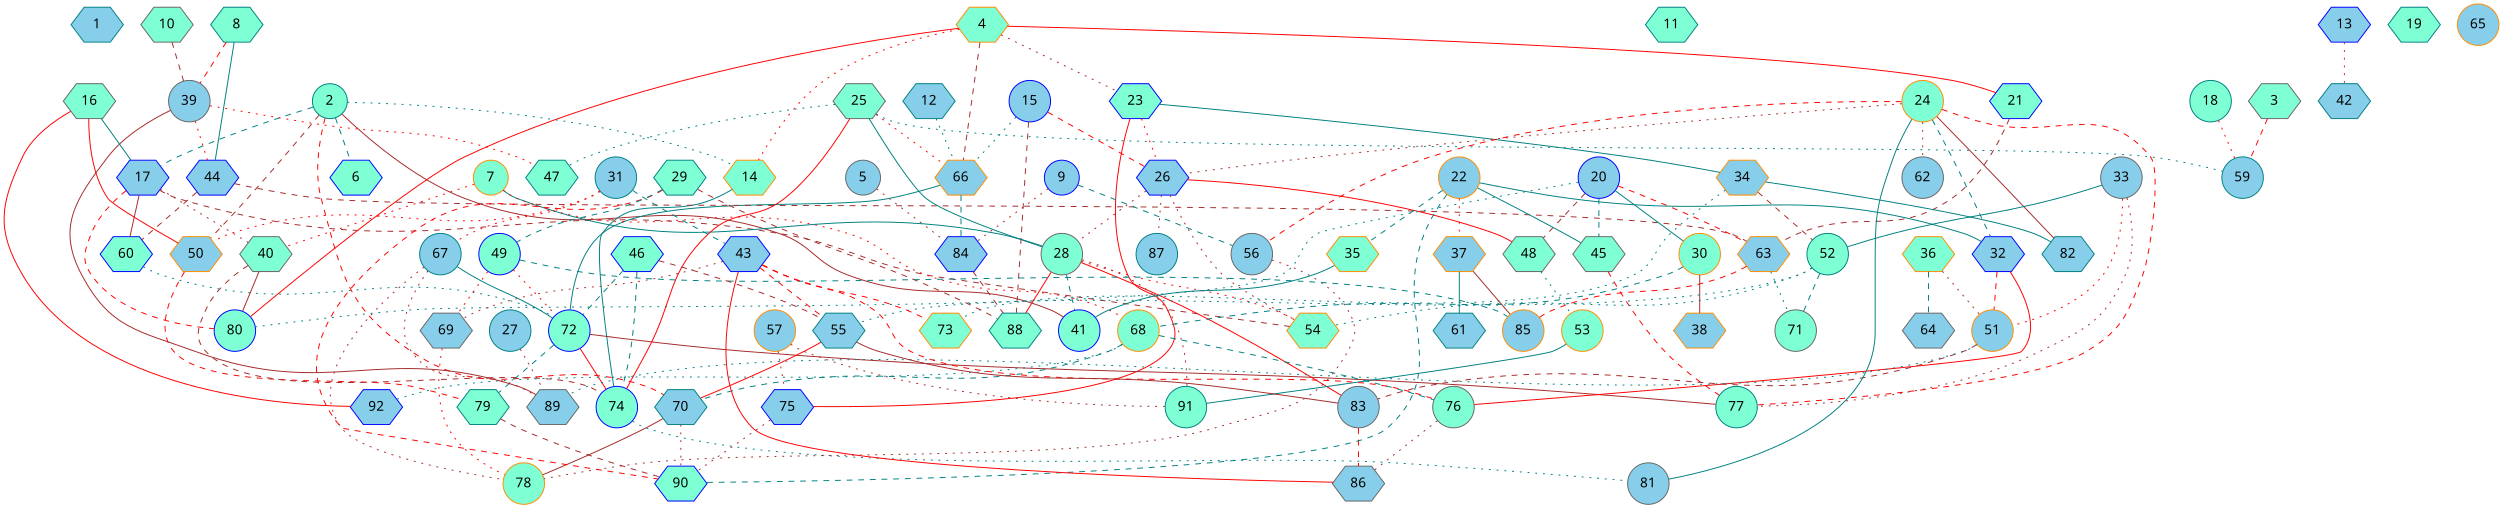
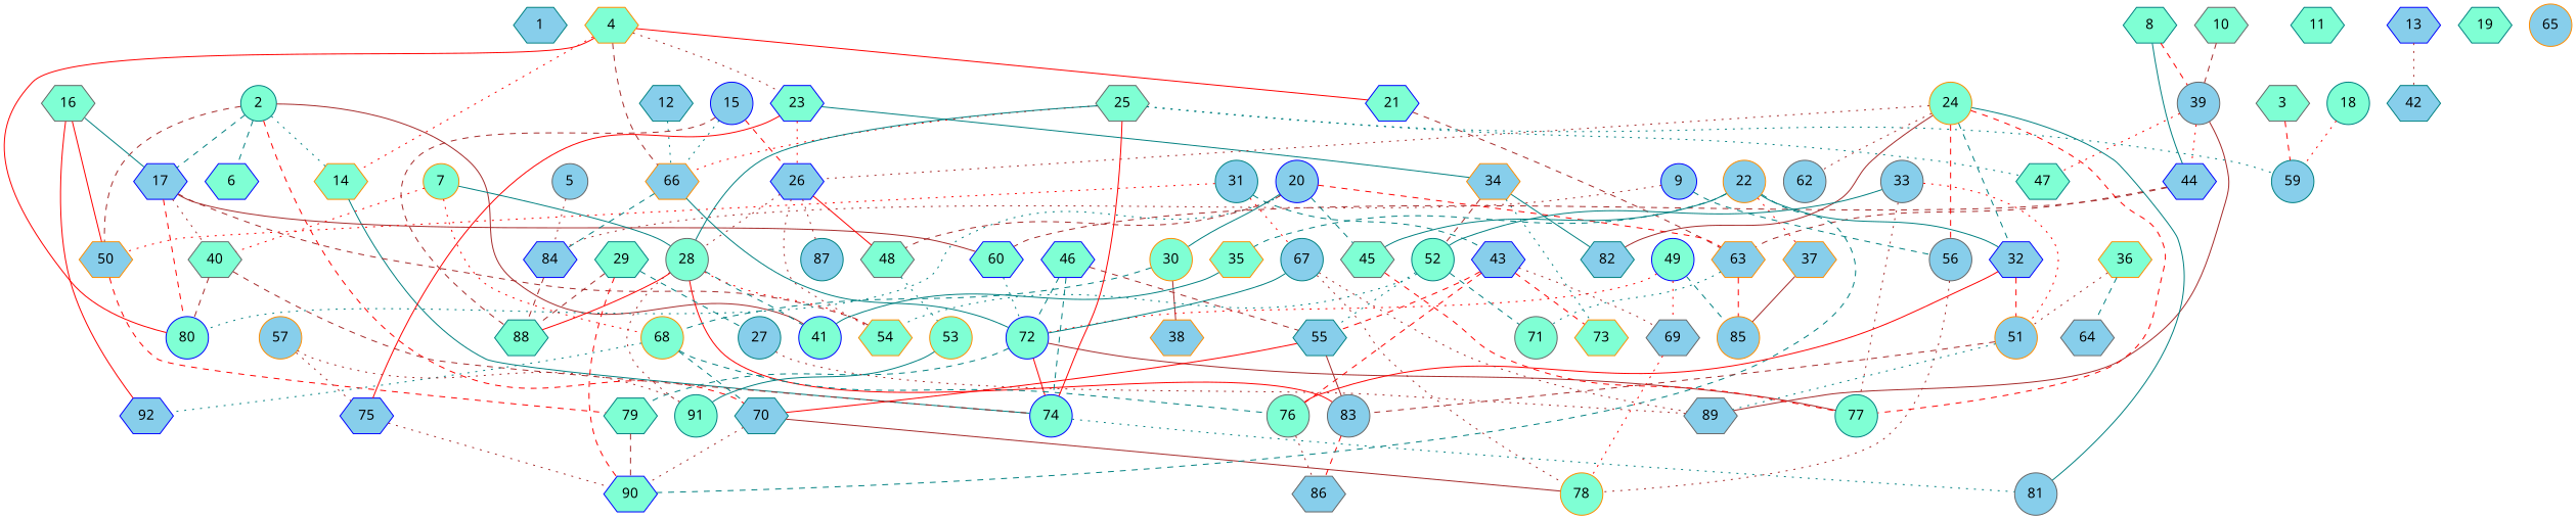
  graph {
    fontname="Noto Sans"
    node [color=teal fillcolor=skyblue fontname="Noto Sans" shape=hexagon style=filled]
    edge [color=teal fontname="Noto Sans" style=dotted]
    1
    2 [fillcolor=aquamarine shape=circle]
    6 [color=blue fillcolor=aquamarine]
    14 [color=darkorange fillcolor=aquamarine]
    17 [color=blue]
    41 [color=blue fillcolor=aquamarine shape=circle]
    50 [color=darkorange]
    70
    74 [color=blue fillcolor=aquamarine shape=circle]
    80 [color=blue fillcolor=aquamarine shape=circle]
    40 [color=gray40 fillcolor=aquamarine]
    54 [color=darkorange fillcolor=aquamarine]
    60 [color=blue fillcolor=aquamarine]
    79 [fillcolor=aquamarine]
    90 [color=blue fillcolor=aquamarine]
    78 [color=darkorange fillcolor=aquamarine shape=circle]
    3 [color=gray40 fillcolor=aquamarine]
    59 [shape=circle]
    4 [color=darkorange fillcolor=aquamarine]
    21 [color=blue fillcolor=aquamarine]
    23 [color=blue fillcolor=aquamarine]
    66 [color=darkorange]
    63 [color=darkorange]
    26 [color=blue]
    34 [color=darkorange]
    75 [color=blue]
    84 [color=blue]
    72 [color=blue fillcolor=aquamarine shape=circle]
    5 [color=gray40 shape=circle]
    88 [fillcolor=aquamarine]
    7 [color=darkorange fillcolor=aquamarine shape=circle]
    28 [color=gray40 fillcolor=aquamarine shape=circle]
    68 [color=darkorange fillcolor=aquamarine shape=circle]
    83 [color=gray40 shape=circle]
    91 [fillcolor=aquamarine shape=circle]
    92 [color=blue]
    76 [color=gray40 fillcolor=aquamarine shape=circle]
    8 [fillcolor=aquamarine]
    39 [color=gray40 shape=circle]
    44 [color=blue]
    47 [fillcolor=aquamarine]
    89 [color=gray40]
    9 [color=blue shape=circle]
    56 [color=gray40 shape=circle]
    10 [color=gray40 fillcolor=aquamarine]
    11 [fillcolor=aquamarine]
    12
    13 [color=blue]
    42
    81 [color=gray40 shape=circle]
    15 [color=blue shape=circle]
    48 [color=gray40 fillcolor=aquamarine]
    87 [shape=circle]
    16 [color=gray40 fillcolor=aquamarine]
    18 [fillcolor=aquamarine shape=circle]
    19 [fillcolor=aquamarine]
    20 [color=blue shape=circle]
    30 [color=darkorange fillcolor=aquamarine shape=circle]
    45 [color=gray40 fillcolor=aquamarine]
    38 [color=darkorange]
    77 [fillcolor=aquamarine shape=circle]
    53 [color=darkorange fillcolor=aquamarine shape=circle]
    85 [color=darkorange shape=circle]
    71 [color=gray40 fillcolor=aquamarine shape=circle]
    22 [color=darkorange shape=circle]
    32 [color=blue]
    35 [color=darkorange fillcolor=aquamarine]
    37 [color=darkorange]
    51 [color=darkorange shape=circle]
-   61
    82
    52 [fillcolor=aquamarine shape=circle]
    73 [color=darkorange fillcolor=aquamarine]
    24 [color=darkorange fillcolor=aquamarine shape=circle]
    62 [color=gray40 shape=circle]
    25 [color=gray40 fillcolor=aquamarine]
    27 [shape=circle]
    86 [color=gray40]
    29 [fillcolor=aquamarine]
    49 [color=blue fillcolor=aquamarine shape=circle]
    69 [color=gray40]
    31 [shape=circle]
    43 [color=blue]
    67 [shape=circle]
    55
    33 [color=gray40 shape=circle]
    36 [color=darkorange fillcolor=aquamarine]
    64 [color=gray40]
    46 [color=blue fillcolor=aquamarine]
    57 [color=darkorange shape=circle]
    65 [color=darkorange shape=circle]
    2 -- 6 [style=dashed]
    2 -- 14
    2 -- 17 [style=dashed]
    2 -- 41 [color=brown style=solid]
    2 -- 50 [color=brown style=dashed]
    2 -- 70 [color=red style=dashed]
    14 -- 74 [style=solid]
    17 -- 80 [color=red style=dashed]
    17 -- 40 [color=brown]
    17 -- 54 [color=brown style=dashed]
    17 -- 60 [color=brown style=solid]
    50 -- 79 [color=red style=dashed]
    70 -- 90 [color=brown]
    70 -- 78 [color=brown style=solid]
    74 -- 81
    40 -- 74 [color=brown style=dashed]
-   40 -- 80 [color=brown style=solid]
+   40 -- 80 [color=brown style=dashed]
    60 -- 72
    79 -- 90 [color=brown style=dashed]
    3 -- 59 [color=red style=dashed]
    4 -- 14 [color=red]
    4 -- 80 [color=red style=solid]
    4 -- 21 [color=red style=solid]
    4 -- 23 [color=brown]
    4 -- 66 [color=brown style=dashed]
    21 -- 63 [color=brown style=dashed]
    23 -- 26 [color=red]
    23 -- 34 [style=solid]
    23 -- 75 [color=red style=solid]
    66 -- 84 [style=dashed]
    66 -- 72 [style=solid]
    63 -- 85 [color=red style=dashed]
    63 -- 71
    26 -- 54 [color=brown]
    26 -- 28 [color=brown]
    26 -- 48 [color=red style=solid]
    26 -- 87 [color=brown]
    34 -- 82 [style=solid]
    34 -- 52 [color=brown style=dashed]
    34 -- 73
    75 -- 90 [color=brown]
    84 -- 88 [color=brown style=dashed]
    72 -- 74 [color=red style=solid]
    72 -- 79 [style=dashed]
    72 -- 77 [color=brown style=solid]
    5 -- 84 [color=brown]
    7 -- 40 [color=red]
    7 -- 28 [style=solid]
    7 -- 68 [color=red]
    28 -- 41 [style=dashed]
    28 -- 54 [color=red]
    28 -- 88 [color=red style=solid]
    28 -- 83 [color=red style=solid]
    28 -- 91 [color=brown]
    68 -- 70 [style=dashed]
    68 -- 92
    68 -- 76 [style=dashed]
    83 -- 86 [color=red style=dashed]
    76 -- 86 [color=brown]
    8 -- 39 [color=red style=dashed]
    8 -- 44 [style=solid]
    39 -- 44 [color=red]
    39 -- 47 [color=red]
    39 -- 89 [color=brown style=solid]
    44 -- 60 [color=brown style=dashed]
    44 -- 63 [color=brown style=dashed]
    9 -- 84 [color=brown]
    9 -- 56 [style=dashed]
    56 -- 78 [color=brown]
    10 -- 39 [color=brown style=dashed]
    12 -- 66
    13 -- 42 [color=brown]
    15 -- 66
    15 -- 26 [color=red style=dashed]
    15 -- 88 [color=brown style=dashed]
    48 -- 53
    16 -- 17 [style=solid]
    16 -- 50 [color=red style=solid]
    16 -- 92 [color=red style=solid]
    18 -- 59 [color=red]
    20 -- 80
    20 -- 63 [color=red style=dashed]
    20 -- 48 [color=brown style=dashed]
    20 -- 30 [style=solid]
    20 -- 45 [style=dashed]
    30 -- 68 [style=dashed]
    30 -- 38 [color=brown style=solid]
    45 -- 77 [color=red style=dashed]
    53 -- 91 [style=solid]
    22 -- 90 [style=dashed]
    22 -- 45 [style=solid]
    22 -- 32 [style=solid]
    22 -- 35 [style=dashed]
    22 -- 37 [color=red]
    32 -- 76 [color=red style=solid]
    32 -- 51 [color=red style=dashed]
    35 -- 41 [style=solid]
    37 -- 85 [color=brown style=solid]
-   37 -- 61 [style=solid]
    51 -- 83 [color=brown style=dashed]
    51 -- 89
    52 -- 54
    52 -- 71 [style=dashed]
    52 -- 55
    24 -- 26 [color=brown]
    24 -- 56 [color=red style=dashed]
    24 -- 81 [style=solid]
    24 -- 77 [color=red style=dashed]
    24 -- 32 [style=dashed]
    24 -- 82 [color=brown style=solid]
    24 -- 62 [color=brown]
    25 -- 74 [color=red style=solid]
    25 -- 59
    25 -- 66 [color=red]
    25 -- 28 [style=solid]
    25 -- 47
    27 -- 89 [color=brown]
    29 -- 90 [color=red style=dashed]
    29 -- 88 [color=brown style=dashed]
-   29 -- 49 [style=dashed]
+   29 -- 27 [style=dashed]
    49 -- 72 [color=red]
    49 -- 85 [style=dashed]
    49 -- 69 [color=red]
    69 -- 78 [color=red]
    31 -- 50 [color=red]
    31 -- 43 [style=dashed]
    31 -- 67 [color=red]
    43 -- 76 [color=red style=dashed]
    43 -- 73 [color=red style=dashed]
-   43 -- 86 [color=red style=solid]
    43 -- 69 [color=brown]
    43 -- 55 [color=red style=dashed]
    67 -- 78 [color=brown]
    67 -- 72 [style=solid]
    67 -- 89 [color=brown]
    55 -- 70 [color=red style=solid]
    55 -- 83 [color=brown style=solid]
    33 -- 77 [color=brown]
    33 -- 51 [color=red]
    33 -- 52 [style=solid]
    36 -- 51 [color=brown]
    36 -- 64 [style=dashed]
    46 -- 74 [style=dashed]
    46 -- 72 [style=dashed]
    46 -- 55 [color=brown style=dashed]
    57 -- 75 [color=brown]
    57 -- 91 [color=brown]
  }
